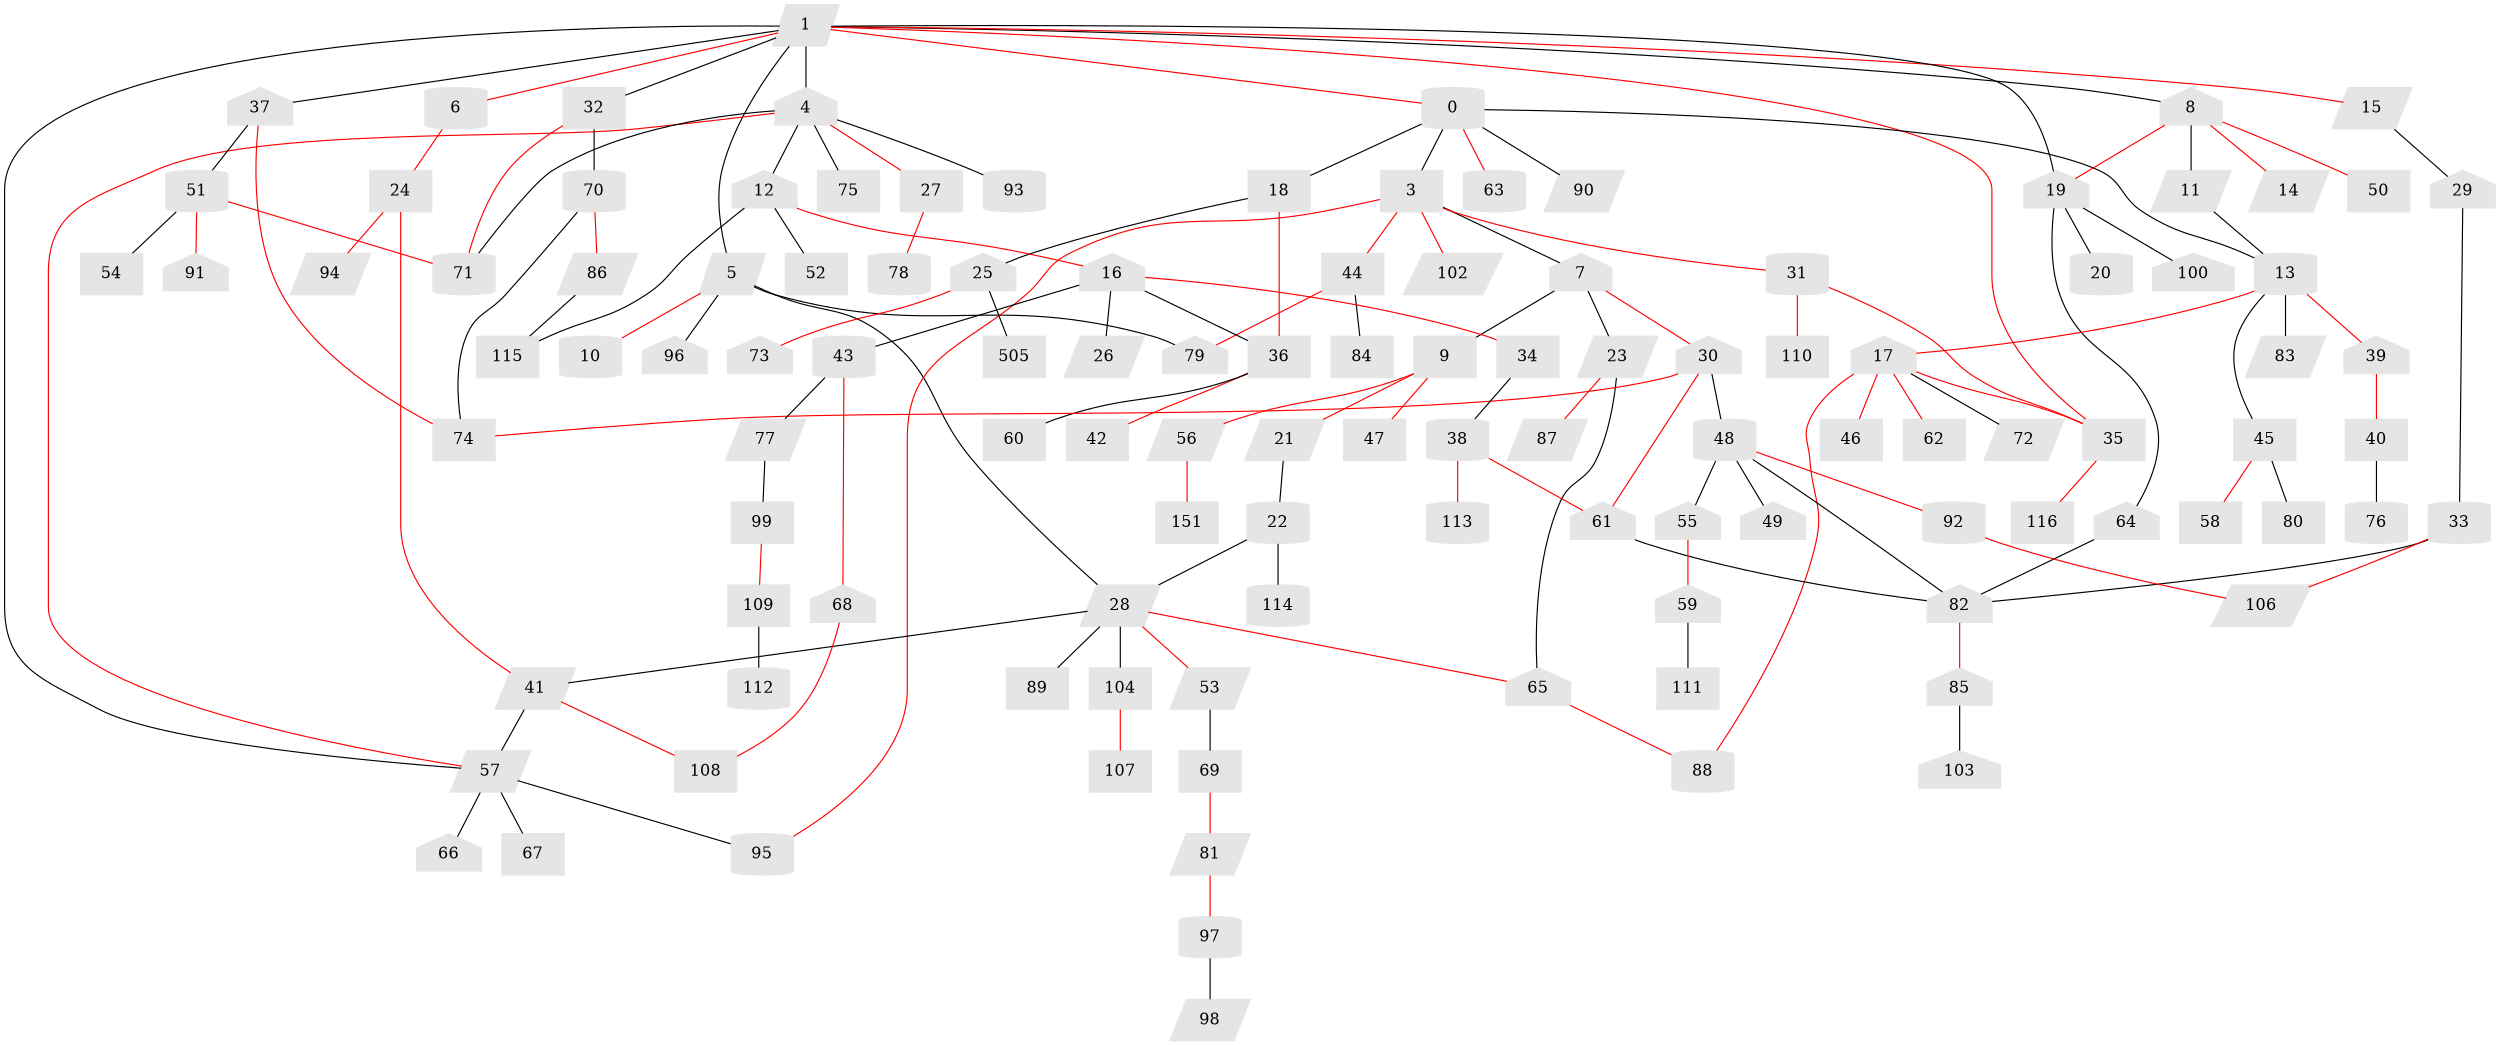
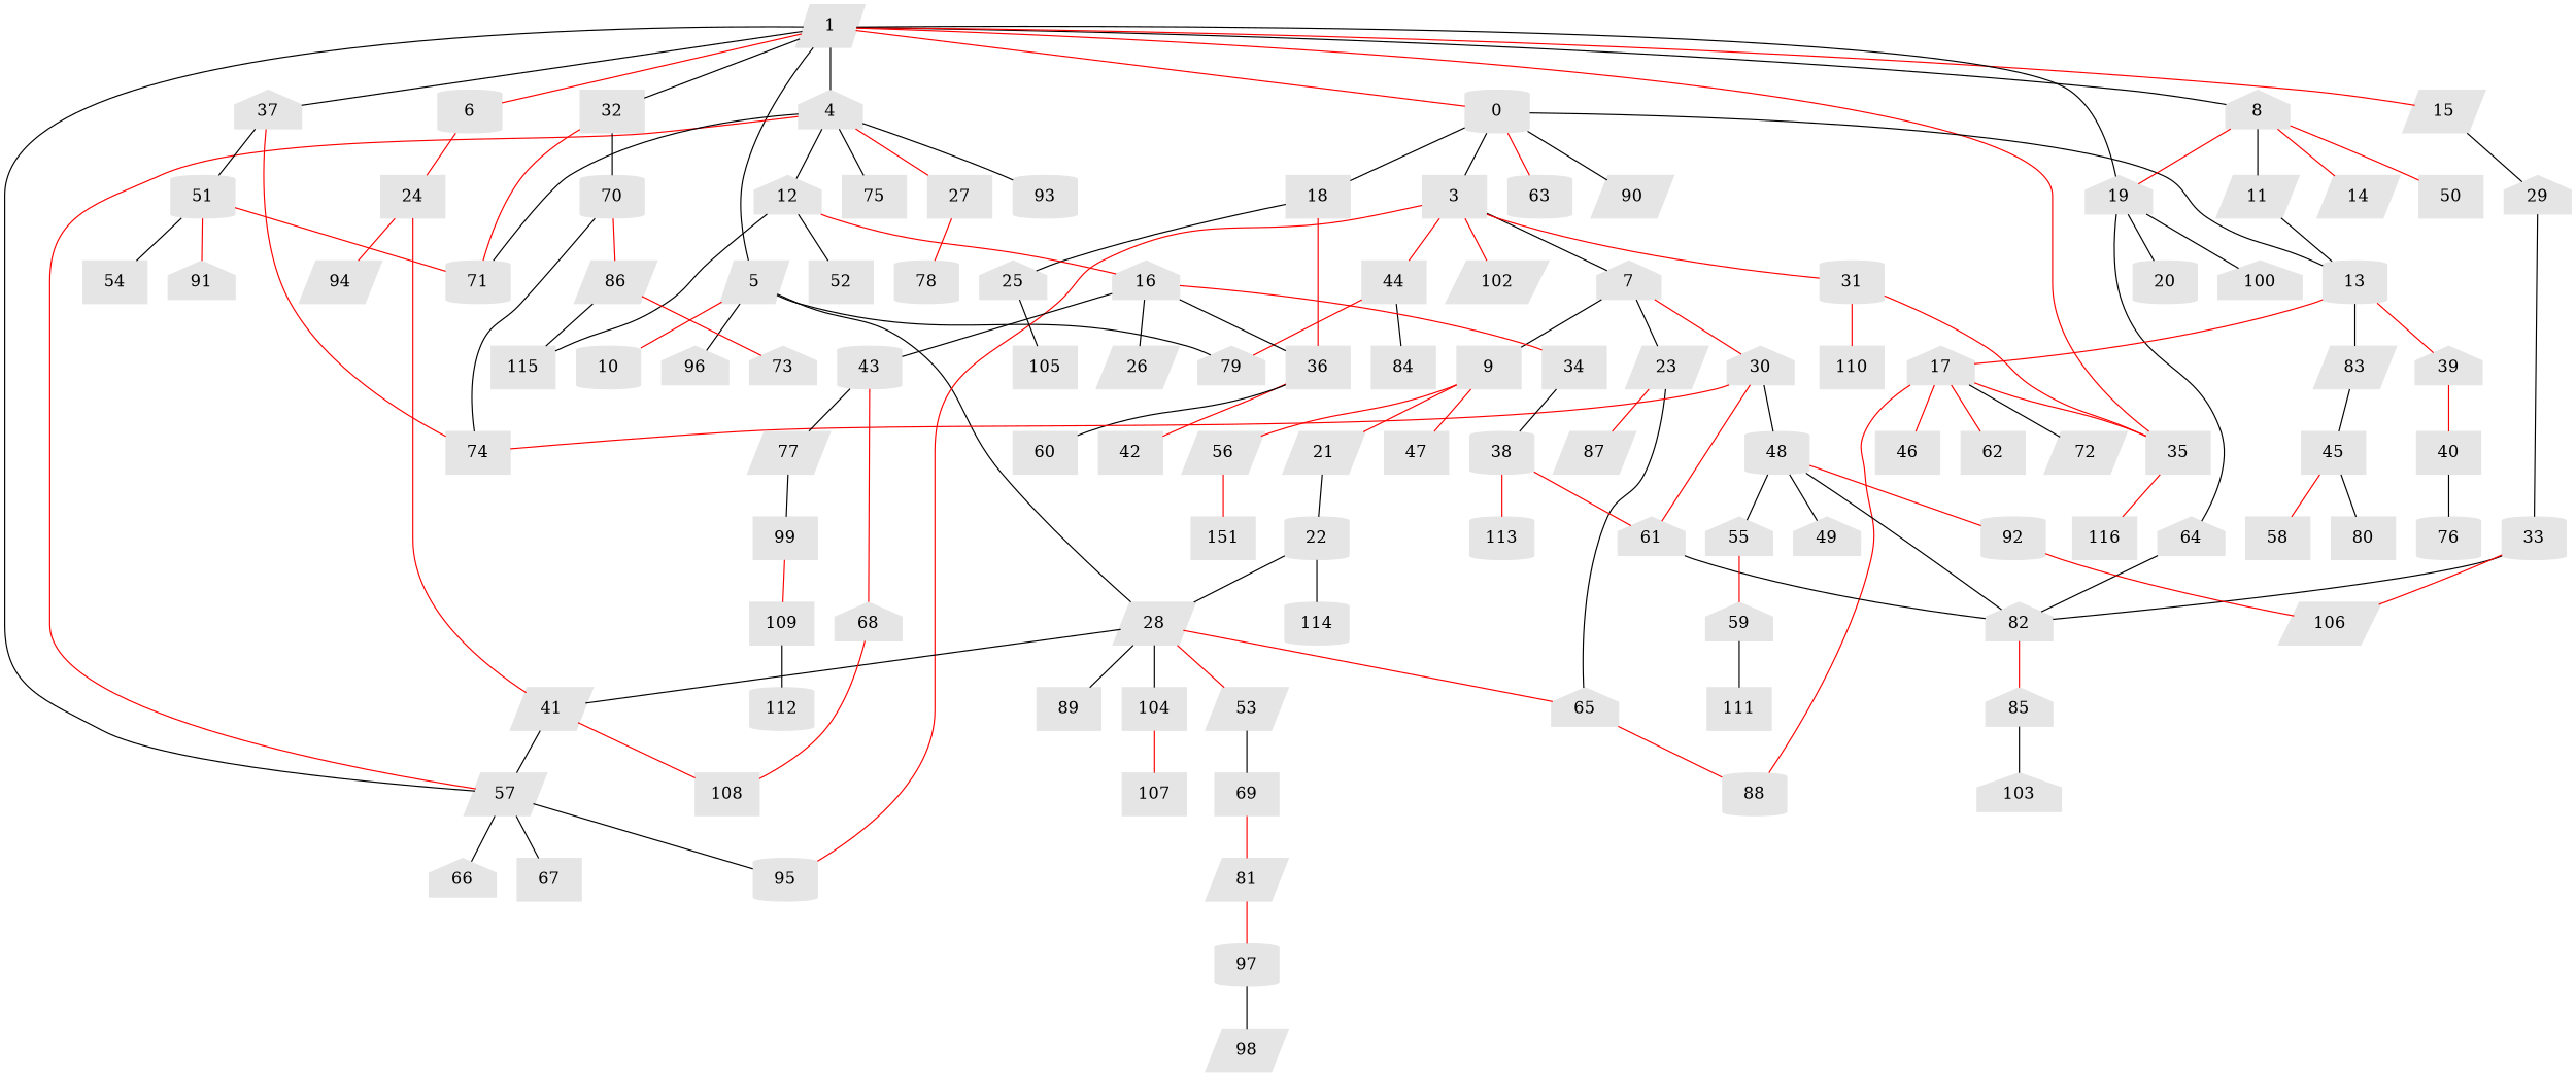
  graph {
    node [color=gray90 shape=box style=filled]
    edge [color=black]
    1 [shape=parallelogram]
    n2 [label=0 shape=cylinder]
    4 [shape=house]
    5 [shape=parallelogram]
    6 [shape=cylinder]
    8 [shape=house]
    15 [shape=parallelogram]
    19 [shape=house]
    32
    35
    37 [shape=house]
    57 [shape=parallelogram]
    3
    13 [shape=cylinder]
    18
    63 [shape=cylinder]
    90 [shape=parallelogram]
    12 [shape=house]
    27
    71 [shape=cylinder]
    93 [shape=cylinder]
    75
    10 [shape=cylinder]
    28 [shape=parallelogram]
    79 [shape=house]
    96 [shape=house]
    24
    11 [shape=parallelogram]
    14 [shape=parallelogram]
    50
    29 [shape=house]
    20 [shape=cylinder]
    64 [shape=house]
    100 [shape=house]
    70 [shape=cylinder]
    116
    74
    51 [shape=cylinder]
    95 [shape=cylinder]
    66 [shape=house]
    67
    7 [shape=house]
    31 [shape=cylinder]
    44
    102 [shape=parallelogram]
    17 [shape=house]
    39 [shape=house]
    45
    83 [shape=parallelogram]
    36
    25 [shape=house]
    9
    23 [shape=parallelogram]
    30 [shape=house]
    110
    84
    16 [shape=house]
    52
    115
    78 [shape=cylinder]
    65 [shape=house]
    41 [shape=parallelogram]
    53 [shape=parallelogram]
    89
    104
    94 [shape=parallelogram]
    21 [shape=parallelogram]
    47
    56 [shape=parallelogram]
    87 [shape=parallelogram]
    48 [shape=cylinder]
    61 [shape=house]
    22 [shape=cylinder]
    n74 [label=151]
    26 [shape=parallelogram]
    34
    43 [shape=cylinder]
    46
    62
    72 [shape=parallelogram]
    88 [shape=cylinder]
    40
    58
    80
    33 [shape=cylinder]
    38 [shape=cylinder]
    42
    60
    68 [shape=house]
    77 [shape=parallelogram]
    73 [shape=house]
-   105 [label=505]
+   105
    82 [shape=house]
    114 [shape=cylinder]
    108
    69
    107
    106 [shape=parallelogram]
    49 [shape=house]
    55 [shape=house]
    92 [shape=cylinder]
    86 [shape=parallelogram]
    85 [shape=house]
    113 [shape=cylinder]
    54
    91 [shape=house]
    76 [shape=cylinder]
    99
    59 [shape=house]
    81 [shape=parallelogram]
    111
    97 [shape=cylinder]
    109
    98 [shape=parallelogram]
    103 [shape=house]
    112 [shape=cylinder]
    1 -- n2 [color=red]
    1 -- 4
    1 -- 5
    1 -- 6 [color=red]
    1 -- 8
    1 -- 15 [color=red]
    1 -- 19
    1 -- 32
    1 -- 35 [color=red]
    1 -- 37
    1 -- 57
    n2 -- 3
    n2 -- 13
    n2 -- 18
    n2 -- 63 [color=red]
    n2 -- 90
    4 -- 57 [color=red]
    4 -- 12
    4 -- 27 [color=red]
    4 -- 71
    4 -- 93
    4 -- 75
    5 -- 10 [color=red]
    5 -- 28
    5 -- 79
    5 -- 96
    6 -- 24 [color=red]
    8 -- 19 [color=red]
    8 -- 11
    8 -- 14 [color=red]
    8 -- 50 [color=red]
    15 -- 29
    19 -- 20
    19 -- 64
    19 -- 100
    32 -- 71 [color=red]
    32 -- 70
    35 -- 116 [color=red]
    37 -- 74 [color=red]
    37 -- 51
    57 -- 95
    57 -- 66
    57 -- 67
    3 -- 95 [color=red]
    3 -- 7
    3 -- 31 [color=red]
    3 -- 44 [color=red]
    3 -- 102 [color=red]
    13 -- 17 [color=red]
    13 -- 39 [color=red]
-   13 -- 45
+   83 -- 45
    13 -- 83
    18 -- 36 [color=red]
    18 -- 25
    12 -- 16 [color=red]
    12 -- 52
    12 -- 115
    27 -- 78 [color=red]
    28 -- 65 [color=red]
    28 -- 41
    28 -- 53 [color=red]
    28 -- 89
    28 -- 104
    24 -- 41 [color=red]
    24 -- 94 [color=red]
    11 -- 13
    29 -- 33
    64 -- 82
    70 -- 74
    70 -- 86 [color=red]
    51 -- 71 [color=red]
    51 -- 54
    51 -- 91 [color=red]
    7 -- 9
    7 -- 23
    7 -- 30 [color=red]
    31 -- 35 [color=red]
    31 -- 110 [color=red]
    44 -- 79 [color=red]
    44 -- 84
    17 -- 35 [color=red]
    17 -- 46 [color=red]
    17 -- 62 [color=red]
    17 -- 72
    17 -- 88 [color=red]
    39 -- 40 [color=red]
    45 -- 58 [color=red]
    45 -- 80
    36 -- 42 [color=red]
    36 -- 60
-   25 -- 73 [color=red]
+   86 -- 73 [color=red]
    25 -- 105
    9 -- 21 [color=red]
    9 -- 47 [color=red]
    9 -- 56 [color=red]
    23 -- 65
    23 -- 87 [color=red]
    30 -- 74 [color=red]
    30 -- 48
    30 -- 61 [color=red]
    16 -- 36
    16 -- 26
    16 -- 34 [color=red]
    16 -- 43
    65 -- 88 [color=red]
    41 -- 57
    41 -- 108 [color=red]
    53 -- 69
    104 -- 107 [color=red]
    21 -- 22
    56 -- n74 [color=red]
    48 -- 82
    48 -- 49
    48 -- 55
    48 -- 92 [color=red]
    61 -- 82
    22 -- 28
    22 -- 114
    34 -- 38
    43 -- 68 [color=red]
    43 -- 77
    40 -- 76
    33 -- 82
    33 -- 106 [color=red]
    38 -- 61 [color=red]
    38 -- 113 [color=red]
    68 -- 108 [color=red]
    77 -- 99
    82 -- 85 [color=red]
    69 -- 81 [color=red]
    55 -- 59 [color=red]
    92 -- 106 [color=red]
    86 -- 115
    85 -- 103
    99 -- 109 [color=red]
    59 -- 111
    81 -- 97 [color=red]
    97 -- 98
    109 -- 112
  }
